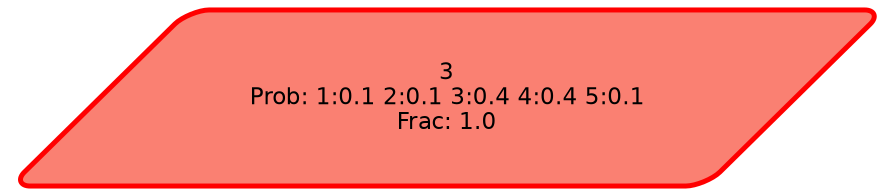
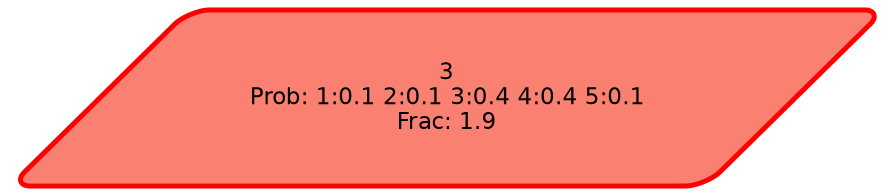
  graph {
    ranksep="0 equally"
    splines=straight
    fontname="DejaVu Sans"
-   n1 [color=red fillcolor=salmon fontcolor=black fontname="DejaVu Sans" label="3\nProb: 1:0.1 2:0.1 3:0.4 4:0.4 5:0.1\nFrac: 1.0" penwidth=3 shape=parallelogram style="filled, rounded"]
+   n1 [color=red fillcolor=salmon fontcolor=black fontname="DejaVu Sans" label="3\nProb: 1:0.1 2:0.1 3:0.4 4:0.4 5:0.1\nFrac: 1.9" penwidth=3 shape=parallelogram style="filled, rounded"]
    subgraph sub_1 {
      rank=same
    }
  }
